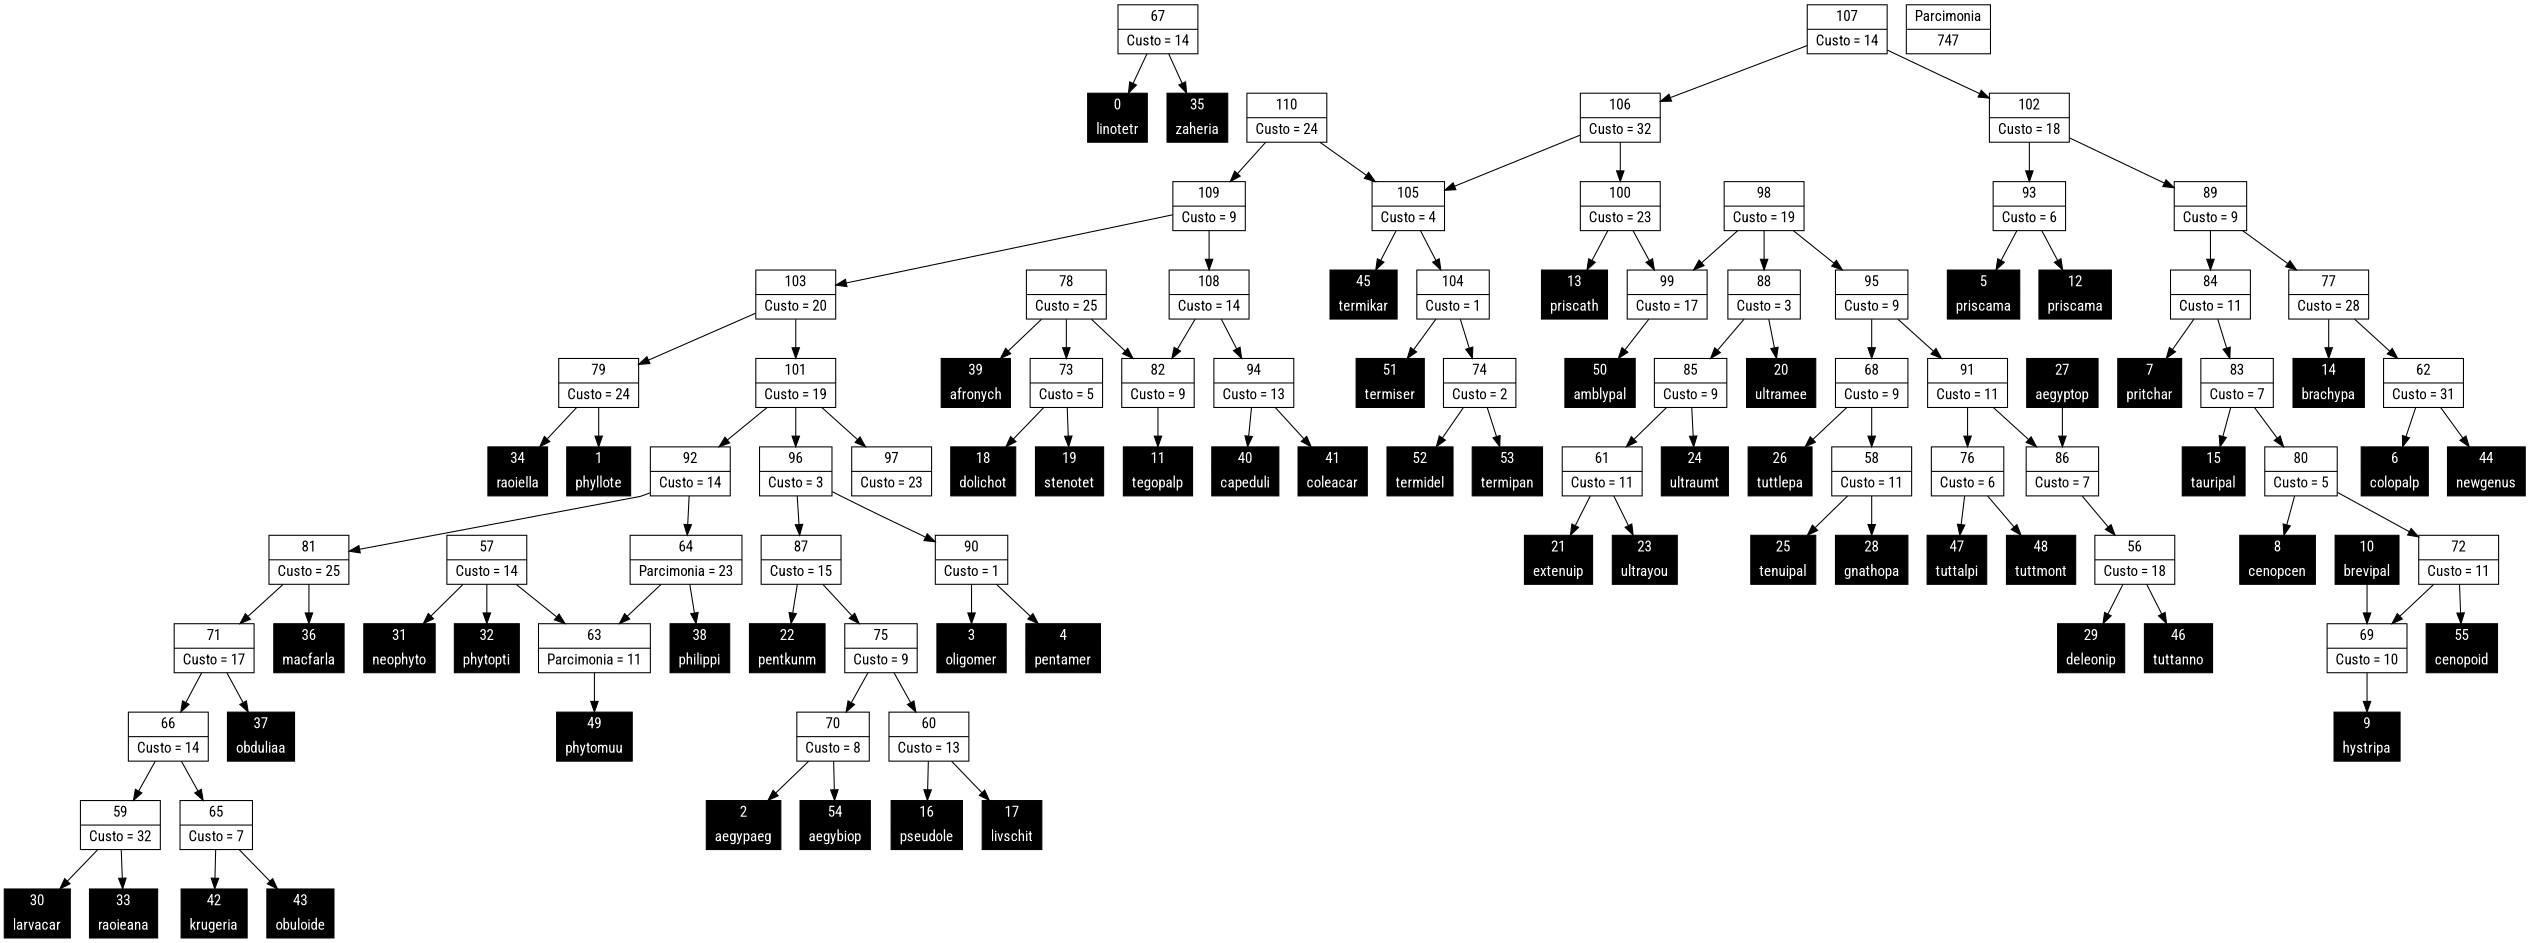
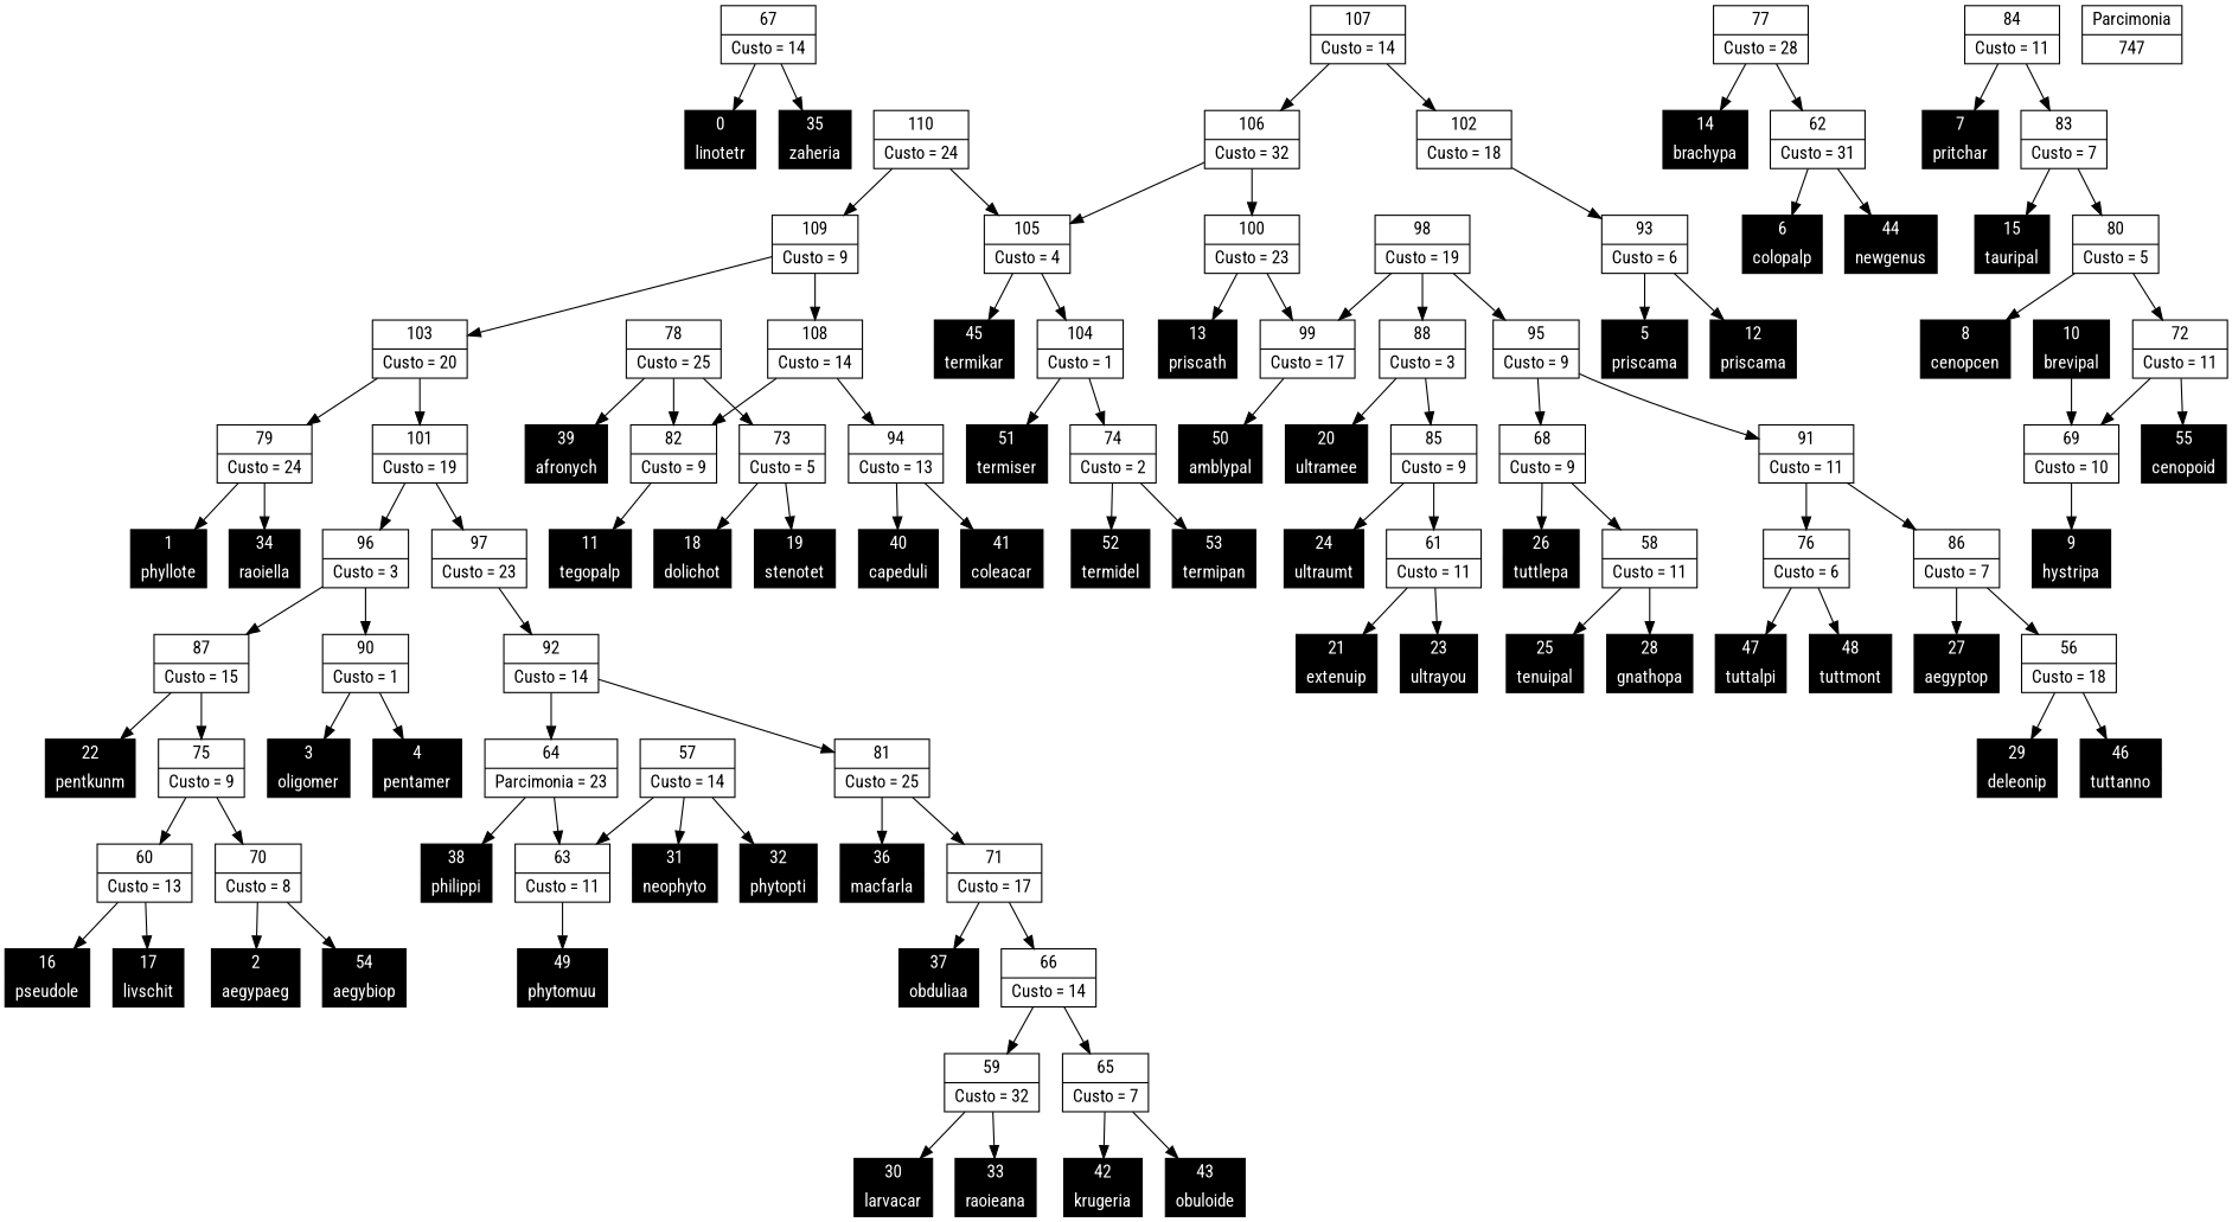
  digraph {
    fontname="Roboto Condensed"
    node [fontname="Roboto Condensed" shape=record]
    edge [fontname="Roboto Condensed"]
    n1 [color=black fontcolor=white fontsize=14 height=0.5 label="{0 | linotetr}" style=filled]
    n2 [color=black fontcolor=white fontsize=14 height=0.5 label="{1 | phyllote}" style=filled]
    n3 [color=black fontcolor=white fontsize=14 height=0.5 label="{2 | aegypaeg}" style=filled]
    n4 [color=black fontcolor=white fontsize=14 height=0.5 label="{3 | oligomer}" style=filled]
    n5 [color=black fontcolor=white fontsize=14 height=0.5 label="{4 | pentamer}" style=filled]
    n6 [color=black fontcolor=white fontsize=14 height=0.5 label="{5 | priscama}" style=filled]
    n7 [color=black fontcolor=white fontsize=14 height=0.5 label="{6 | colopalp}" style=filled]
    n8 [color=black fontcolor=white fontsize=14 height=0.5 label="{7 | pritchar}" style=filled]
    n9 [color=black fontcolor=white fontsize=14 height=0.5 label="{8 | cenopcen}" style=filled]
    n10 [color=black fontcolor=white fontsize=14 height=0.5 label="{9 | hystripa}" style=filled]
    n11 [color=black fontcolor=white fontsize=14 height=0.5 label="{10 | brevipal}" style=filled]
    n12 [label="{69|Custo = 10}"]
    n13 [color=black fontcolor=white fontsize=14 height=0.5 label="{11 | tegopalp}" style=filled]
    n14 [color=black fontcolor=white fontsize=14 height=0.5 label="{12 | priscama}" style=filled]
    n15 [color=black fontcolor=white fontsize=14 height=0.5 label="{13 | priscath}" style=filled]
    n16 [color=black fontcolor=white fontsize=14 height=0.5 label="{14 | brachypa}" style=filled]
    n17 [color=black fontcolor=white fontsize=14 height=0.5 label="{15 | tauripal}" style=filled]
    n18 [color=black fontcolor=white fontsize=14 height=0.5 label="{16 | pseudole}" style=filled]
    n19 [color=black fontcolor=white fontsize=14 height=0.5 label="{17 | livschit}" style=filled]
    n20 [color=black fontcolor=white fontsize=14 height=0.5 label="{18 | dolichot}" style=filled]
    n21 [color=black fontcolor=white fontsize=14 height=0.5 label="{19 | stenotet}" style=filled]
    n22 [color=black fontcolor=white fontsize=14 height=0.5 label="{20 | ultramee}" style=filled]
    n23 [color=black fontcolor=white fontsize=14 height=0.5 label="{21 | extenuip}" style=filled]
    n24 [color=black fontcolor=white fontsize=14 height=0.5 label="{22 | pentkunm}" style=filled]
    n25 [color=black fontcolor=white fontsize=14 height=0.5 label="{23 | ultrayou}" style=filled]
    n26 [color=black fontcolor=white fontsize=14 height=0.5 label="{24 | ultraumt}" style=filled]
    n27 [color=black fontcolor=white fontsize=14 height=0.5 label="{25 | tenuipal}" style=filled]
    n28 [color=black fontcolor=white fontsize=14 height=0.5 label="{26 | tuttlepa}" style=filled]
    n29 [color=black fontcolor=white fontsize=14 height=0.5 label="{27 | aegyptop}" style=filled]
    n30 [color=black fontcolor=white fontsize=14 height=0.5 label="{28 | gnathopa}" style=filled]
    n31 [color=black fontcolor=white fontsize=14 height=0.5 label="{29 | deleonip}" style=filled]
    n32 [color=black fontcolor=white fontsize=14 height=0.5 label="{30 | larvacar}" style=filled]
    n33 [color=black fontcolor=white fontsize=14 height=0.5 label="{31 | neophyto}" style=filled]
    n34 [color=black fontcolor=white fontsize=14 height=0.5 label="{32 | phytopti}" style=filled]
    n35 [color=black fontcolor=white fontsize=14 height=0.5 label="{33 | raoieana}" style=filled]
    n36 [color=black fontcolor=white fontsize=14 height=0.5 label="{34 | raoiella}" style=filled]
    n37 [color=black fontcolor=white fontsize=14 height=0.5 label="{35 | zaheria}" style=filled]
    n38 [color=black fontcolor=white fontsize=14 height=0.5 label="{36 | macfarla}" style=filled]
    n39 [color=black fontcolor=white fontsize=14 height=0.5 label="{37 | obduliaa}" style=filled]
    n40 [color=black fontcolor=white fontsize=14 height=0.5 label="{38 | philippi}" style=filled]
    n41 [color=black fontcolor=white fontsize=14 height=0.5 label="{39 | afronych}" style=filled]
    n42 [color=black fontcolor=white fontsize=14 height=0.5 label="{40 | capeduli}" style=filled]
    n43 [color=black fontcolor=white fontsize=14 height=0.5 label="{41 | coleacar}" style=filled]
    n44 [color=black fontcolor=white fontsize=14 height=0.5 label="{42 | krugeria}" style=filled]
    n45 [color=black fontcolor=white fontsize=14 height=0.5 label="{43 | obuloide}" style=filled]
    n46 [color=black fontcolor=white fontsize=14 height=0.5 label="{44 | newgenus}" style=filled]
    n47 [color=black fontcolor=white fontsize=14 height=0.5 label="{45 | termikar}" style=filled]
    n48 [color=black fontcolor=white fontsize=14 height=0.5 label="{46 | tuttanno}" style=filled]
    n49 [color=black fontcolor=white fontsize=14 height=0.5 label="{47 | tuttalpi}" style=filled]
    n50 [color=black fontcolor=white fontsize=14 height=0.5 label="{48 | tuttmont}" style=filled]
    n51 [color=black fontcolor=white fontsize=14 height=0.5 label="{49 | phytomuu}" style=filled]
    n52 [color=black fontcolor=white fontsize=14 height=0.5 label="{50 | amblypal}" style=filled]
    n53 [color=black fontcolor=white fontsize=14 height=0.5 label="{51 | termiser}" style=filled]
    n54 [color=black fontcolor=white fontsize=14 height=0.5 label="{52 | termidel}" style=filled]
    n55 [color=black fontcolor=white fontsize=14 height=0.5 label="{53 | termipan}" style=filled]
    n56 [color=black fontcolor=white fontsize=14 height=0.5 label="{54 | aegybiop}" style=filled]
    n57 [color=black fontcolor=white fontsize=14 height=0.5 label="{55 | cenopoid}" style=filled]
    n58 [label="{56|Custo = 18}"]
    n59 [label="{57|Custo = 14}"]
-   n60 [label="{63|Parcimonia = 11}"]
+   n60 [label="{63|Custo = 11}"]
    n61 [label="{58|Custo = 11}"]
    n62 [label="{59|Custo = 32}"]
    n63 [label="{60|Custo = 13}"]
    n64 [label="{61|Custo = 11}"]
    n65 [label="{62|Custo = 31}"]
    n66 [label="{64|Parcimonia = 23}"]
    n67 [label="{65|Custo = 7}"]
    n68 [label="{66|Custo = 14}"]
    n69 [label="{67|Custo = 14}"]
    n70 [label="{68|Custo = 9}"]
    n71 [label="{70|Custo = 8}"]
    n72 [label="{71|Custo = 17}"]
    n73 [label="{72|Custo = 11}"]
    n74 [label="{73|Custo = 5}"]
    n75 [label="{74|Custo = 2}"]
    n76 [label="{75|Custo = 9}"]
    n77 [label="{76|Custo = 6}"]
    n78 [label="{77|Custo = 28}"]
    n79 [label="{78|Custo = 25}"]
    n80 [label="{82|Custo = 9}"]
    n81 [label="{79|Custo = 24}"]
    n82 [label="{80|Custo = 5}"]
    n83 [label="{81|Custo = 25}"]
    n84 [label="{83|Custo = 7}"]
    n85 [label="{84|Custo = 11}"]
    n86 [label="{85|Custo = 9}"]
    n87 [label="{86|Custo = 7}"]
    n88 [label="{87|Custo = 15}"]
    n89 [label="{88|Custo = 3}"]
-   n90 [label="{89|Custo = 9}"]
    n91 [label="{90|Custo = 1}"]
    n92 [label="{91|Custo = 11}"]
    n93 [label="{92|Custo = 14}"]
    n94 [label="{93|Custo = 6}"]
    n95 [label="{94|Custo = 13}"]
    n96 [label="{95|Custo = 9}"]
    n97 [label="{96|Custo = 3}"]
    n98 [label="{97|Custo = 23}"]
    n99 [label="{98|Custo = 19}"]
    n100 [label="{99|Custo = 17}"]
    n101 [label="{100|Custo = 23}"]
    n102 [label="{101|Custo = 19}"]
    n103 [label="{102|Custo = 18}"]
    n104 [label="{103|Custo = 20}"]
    n105 [label="{104|Custo = 1}"]
    n106 [label="{105|Custo = 4}"]
    n107 [label="{106|Custo = 32}"]
    n108 [label="{107|Custo = 14}"]
    n109 [label="{108|Custo = 14}"]
    n110 [label="{109|Custo = 9}"]
    n111 [label="{110|Custo = 24}"]
    n112 [label="{Parcimonia|747}"]
    n11 -> n12
    n12 -> n10
    n58 -> n31
    n58 -> n48
    n59 -> n33
    n59 -> n34
    n59 -> n60
    n60 -> n51
    n61 -> n27
    n61 -> n30
    n62 -> n32
    n62 -> n35
    n63 -> n18
    n63 -> n19
    n64 -> n23
    n64 -> n25
    n65 -> n7
    n65 -> n46
    n66 -> n40
    n66 -> n60
    n67 -> n44
    n67 -> n45
    n68 -> n62
    n68 -> n67
    n69 -> n1
    n69 -> n37
    n70 -> n28
    n70 -> n61
    n71 -> n3
    n71 -> n56
    n72 -> n39
    n72 -> n68
    n73 -> n12
    n73 -> n57
    n74 -> n20
    n74 -> n21
    n75 -> n54
    n75 -> n55
    n76 -> n63
    n76 -> n71
    n77 -> n49
    n77 -> n50
    n78 -> n16
    n78 -> n65
    n79 -> n41
    n79 -> n74
    n79 -> n80
    n80 -> n13
    n81 -> n2
    n81 -> n36
    n82 -> n9
    n82 -> n73
    n83 -> n38
    n83 -> n72
    n84 -> n17
    n84 -> n82
    n85 -> n8
    n85 -> n84
    n86 -> n26
    n86 -> n64
-   n29 -> n87
+   n87 -> n29
    n87 -> n58
    n88 -> n24
    n88 -> n76
    n89 -> n22
    n89 -> n86
-   n90 -> n78
-   n90 -> n85
    n91 -> n4
    n91 -> n5
    n92 -> n77
    n92 -> n87
    n93 -> n66
    n93 -> n83
    n94 -> n6
    n94 -> n14
    n95 -> n42
    n95 -> n43
    n96 -> n70
    n96 -> n92
    n97 -> n88
    n97 -> n91
-   n102 -> n93
+   n98 -> n93
    n99 -> n89
    n99 -> n96
    n99 -> n100
    n100 -> n52
    n101 -> n15
    n101 -> n100
    n102 -> n97
    n102 -> n98
-   n103 -> n90
    n103 -> n94
    n104 -> n81
    n104 -> n102
    n105 -> n53
    n105 -> n75
    n106 -> n47
    n106 -> n105
    n107 -> n101
    n107 -> n106
    n108 -> n103
    n108 -> n107
    n109 -> n80
    n109 -> n95
    n110 -> n104
    n110 -> n109
    n111 -> n106
    n111 -> n110
  }
